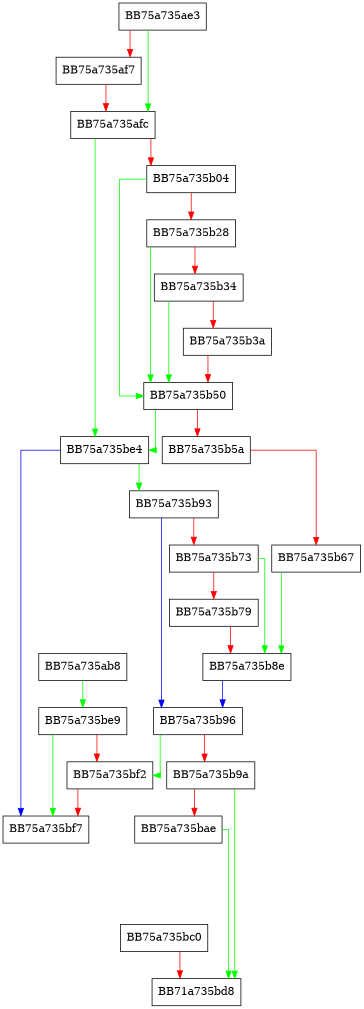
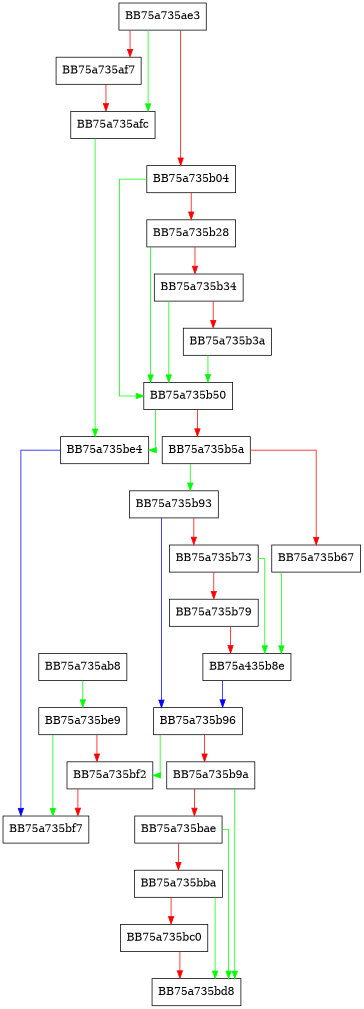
  digraph {
    splines=ortho
    node [shape=box]
    edge [color=red]
    BB75a735ab8
    BB75a735be9
    BB75a735bf7
    BB75a735bf2
    BB75a735ae3
    BB75a735afc
    BB75a735af7
    BB75a735be4
    BB75a735b04
    BB75a735b50
    BB75a735b28
    BB75a735b5a
    BB75a735b34
    BB75a735b93
    BB75a735b67
    BB75a735b3a
    BB75a735b96
    BB75a735b73
-   BB75a735b8e
+   BB75a735b8e [label=BB75a435b8e]
    BB75a735b9a
    BB75a735b79
-   BB75a735bd8 [label=BB71a735bd8]
+   BB75a735bd8
    BB75a735bae
+   BB75a735bba
    BB75a735bc0
    BB75a735ab8 -> BB75a735be9 [color=green]
    BB75a735be9 -> BB75a735bf7 [color=green]
    BB75a735be9 -> BB75a735bf2
    BB75a735bf2 -> BB75a735bf7
    BB75a735ae3 -> BB75a735afc [color=green]
    BB75a735ae3 -> BB75a735af7
    BB75a735afc -> BB75a735be4 [color=green]
-   BB75a735afc -> BB75a735b04
+   BB75a735ae3 -> BB75a735b04
    BB75a735af7 -> BB75a735afc
    BB75a735be4 -> BB75a735bf7 [color=blue]
    BB75a735b04 -> BB75a735b50 [color=green]
    BB75a735b04 -> BB75a735b28
    BB75a735b50 -> BB75a735be4 [color=green]
    BB75a735b50 -> BB75a735b5a
    BB75a735b28 -> BB75a735b50 [color=green]
    BB75a735b28 -> BB75a735b34
-   BB75a735be4 -> BB75a735b93 [color=green]
+   BB75a735b5a -> BB75a735b93 [color=green]
    BB75a735b5a -> BB75a735b67
    BB75a735b34 -> BB75a735b50 [color=green]
    BB75a735b34 -> BB75a735b3a
    BB75a735b93 -> BB75a735b96 [color=blue]
    BB75a735b93 -> BB75a735b73
    BB75a735b67 -> BB75a735b8e [color=green]
-   BB75a735b3a -> BB75a735b50
+   BB75a735b3a -> BB75a735b50 [color=green]
    BB75a735b96 -> BB75a735bf2 [color=green]
    BB75a735b96 -> BB75a735b9a
    BB75a735b73 -> BB75a735b8e [color=green]
    BB75a735b73 -> BB75a735b79
    BB75a735b8e -> BB75a735b96 [color=blue]
    BB75a735b9a -> BB75a735bd8 [color=green]
    BB75a735b9a -> BB75a735bae
    BB75a735b79 -> BB75a735b8e
    BB75a735bae -> BB75a735bd8 [color=green]
+   BB75a735bae -> BB75a735bba
+   BB75a735bba -> BB75a735bd8 [color=green]
+   BB75a735bba -> BB75a735bc0
    BB75a735bc0 -> BB75a735bd8
  }
